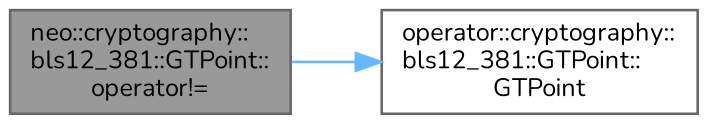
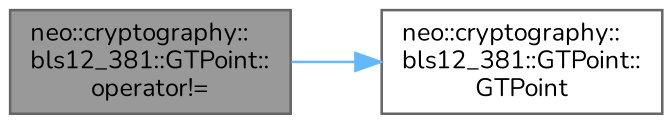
  digraph {
    rankdir=LR
    fontname=Nunito
    node [fontname=Nunito fontsize=10 shape=box style=filled]
    n1 [color=gray40 fillcolor=grey60 fontcolor=black height=0.2 label="neo::cryptography::\lbls12_381::GTPoint::\loperator!=" width=0.4]
-   n2 [color=grey40 fillcolor=white height=0.2 label="operator::cryptography::\lbls12_381::GTPoint::\lGTPoint" width=0.4]
+   n2 [color=grey40 fillcolor=white height=0.2 label="neo::cryptography::\lbls12_381::GTPoint::\lGTPoint" width=0.4]
    n1 -> n2 [color=steelblue1 fontname=Nunito fontsize=10 labelfontname=Helvetica labelfontsize=10 style=solid]
  }
